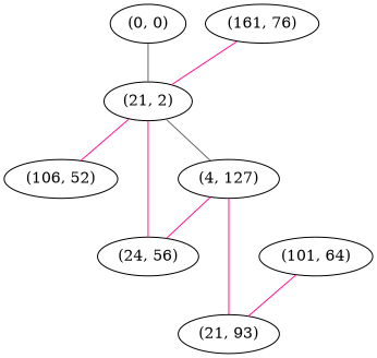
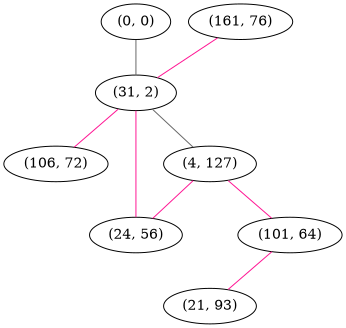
  graph {
    edge [color=deeppink weight=3]
    "(0, 0)"
-   "(21, 2)"
-   "(106, 52)"
+   "(21, 2)" [label="(31, 2)"]
+   "(106, 52)" [label="(106, 72)"]
    n4 [label="(4, 127)"]
    "(24, 56)"
    "(161, 76)"
    n7 [label="(21, 93)"]
    "(101, 64)"
    "(0, 0)" -- "(21, 2)" [color=gray40 weight=4]
    "(21, 2)" -- "(106, 52)"
    "(21, 2)" -- n4 [color=gray40 weight=1]
    "(21, 2)" -- "(24, 56)"
    n4 -- "(24, 56)"
-   n4 -- n7
+   n4 -- "(101, 64)"
    "(161, 76)" -- "(21, 2)"
    "(101, 64)" -- n7 [weight=1]
  }
